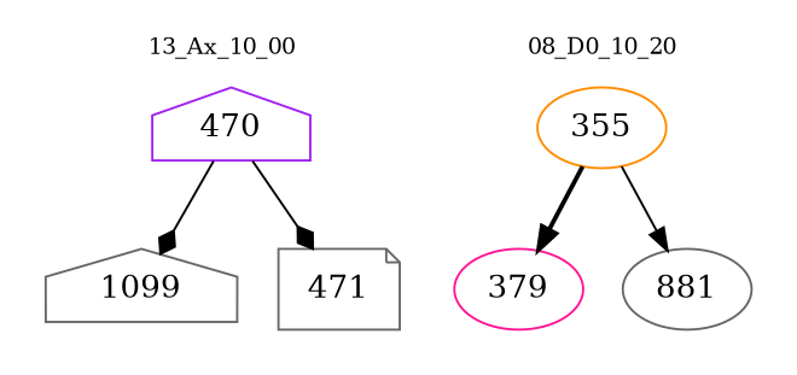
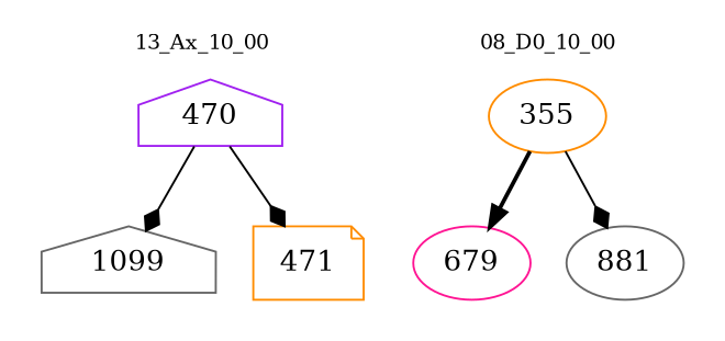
  digraph {
    node [color=gray40 shape=ellipse]
    edge [arrowhead=diamond color=black style=solid]
    n1 [color=purple label=470 shape=house]
    n2 [label=1099 shape=house]
-   n3 [label=471 shape=note]
+   n3 [color=darkorange label=471 shape=note]
    n4 [color=darkorange label=355]
-   n5 [color=deeppink label=379]
+   n5 [color=deeppink label=679]
    n6 [label=881]
    subgraph cluster_1 {
      color=white
      fontsize=10
      label="13_Ax_10_00"
      n1
      n2
      n3
    }
    subgraph cluster_2 {
      color=white
      fontsize=10
-     label="08_D0_10_20"
+     label="08_D0_10_00"
      n4
      n5
      n6
    }
    n1 -> n2
    n1 -> n3
    n4 -> n5 [arrowhead=normal style=bold]
-   n4 -> n6 [arrowhead=normal]
+   n4 -> n6
  }
